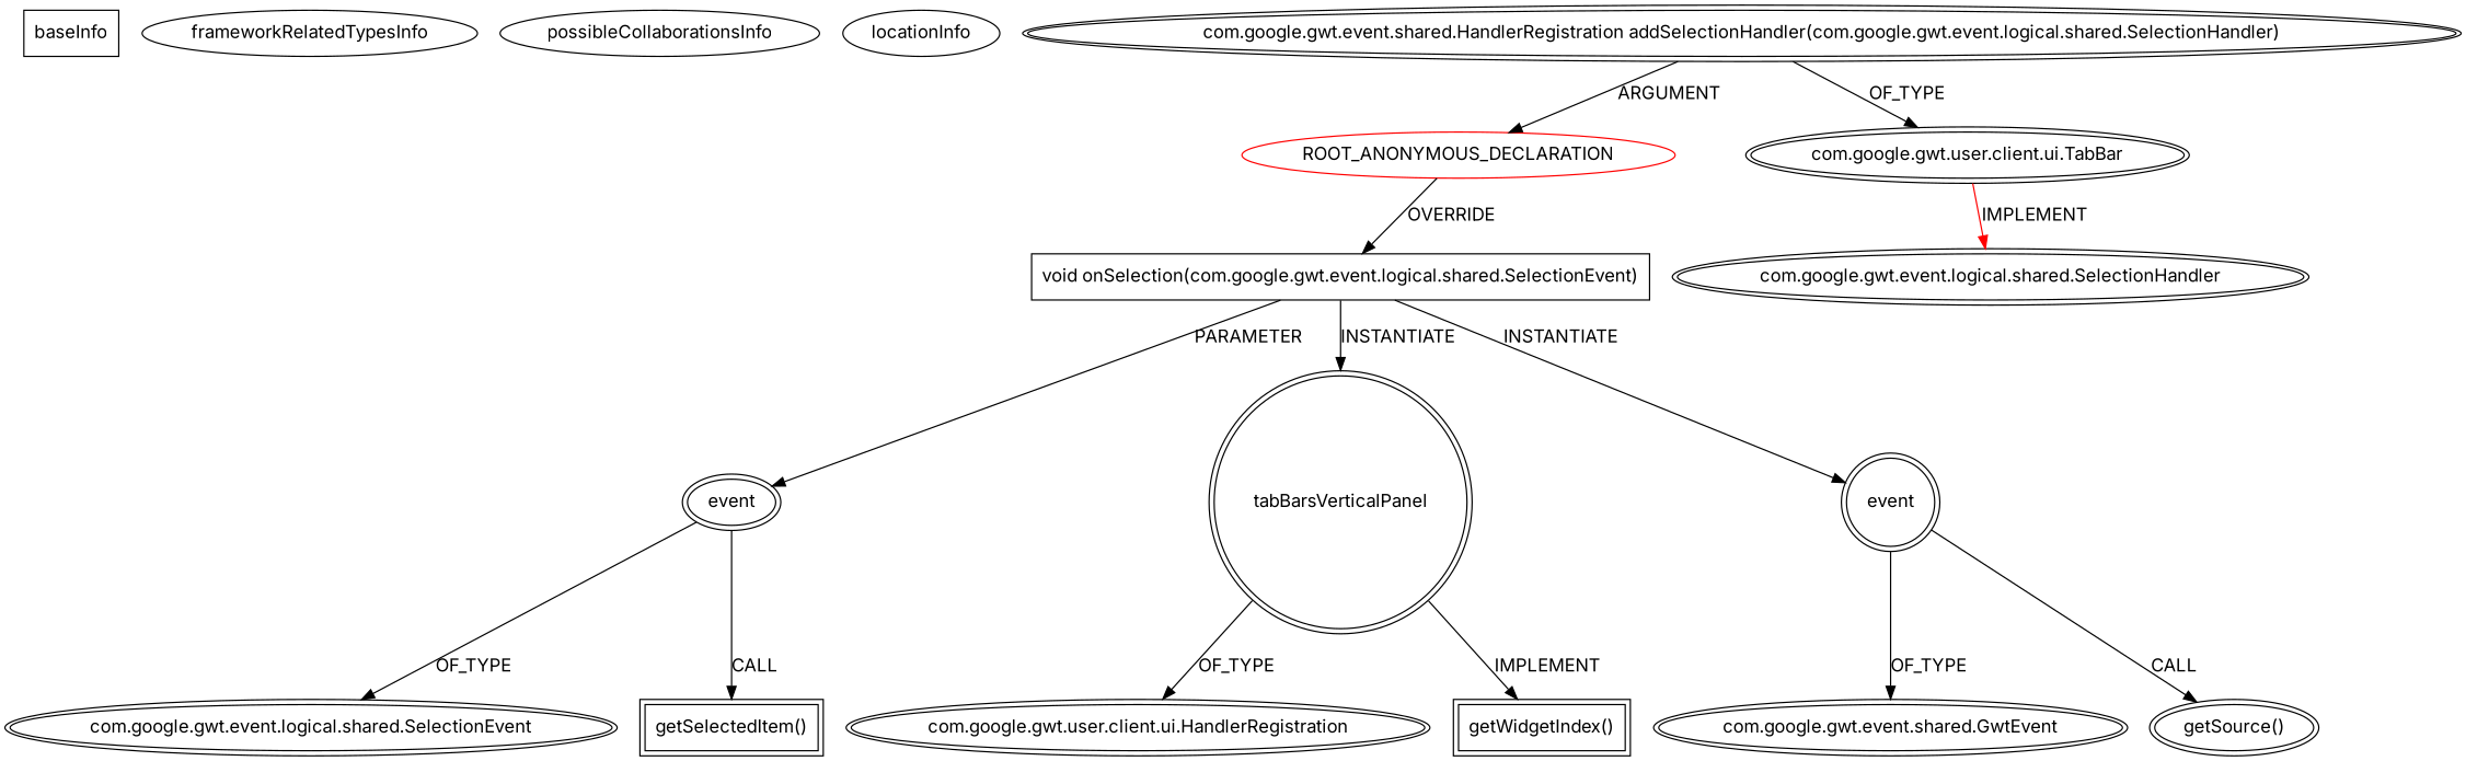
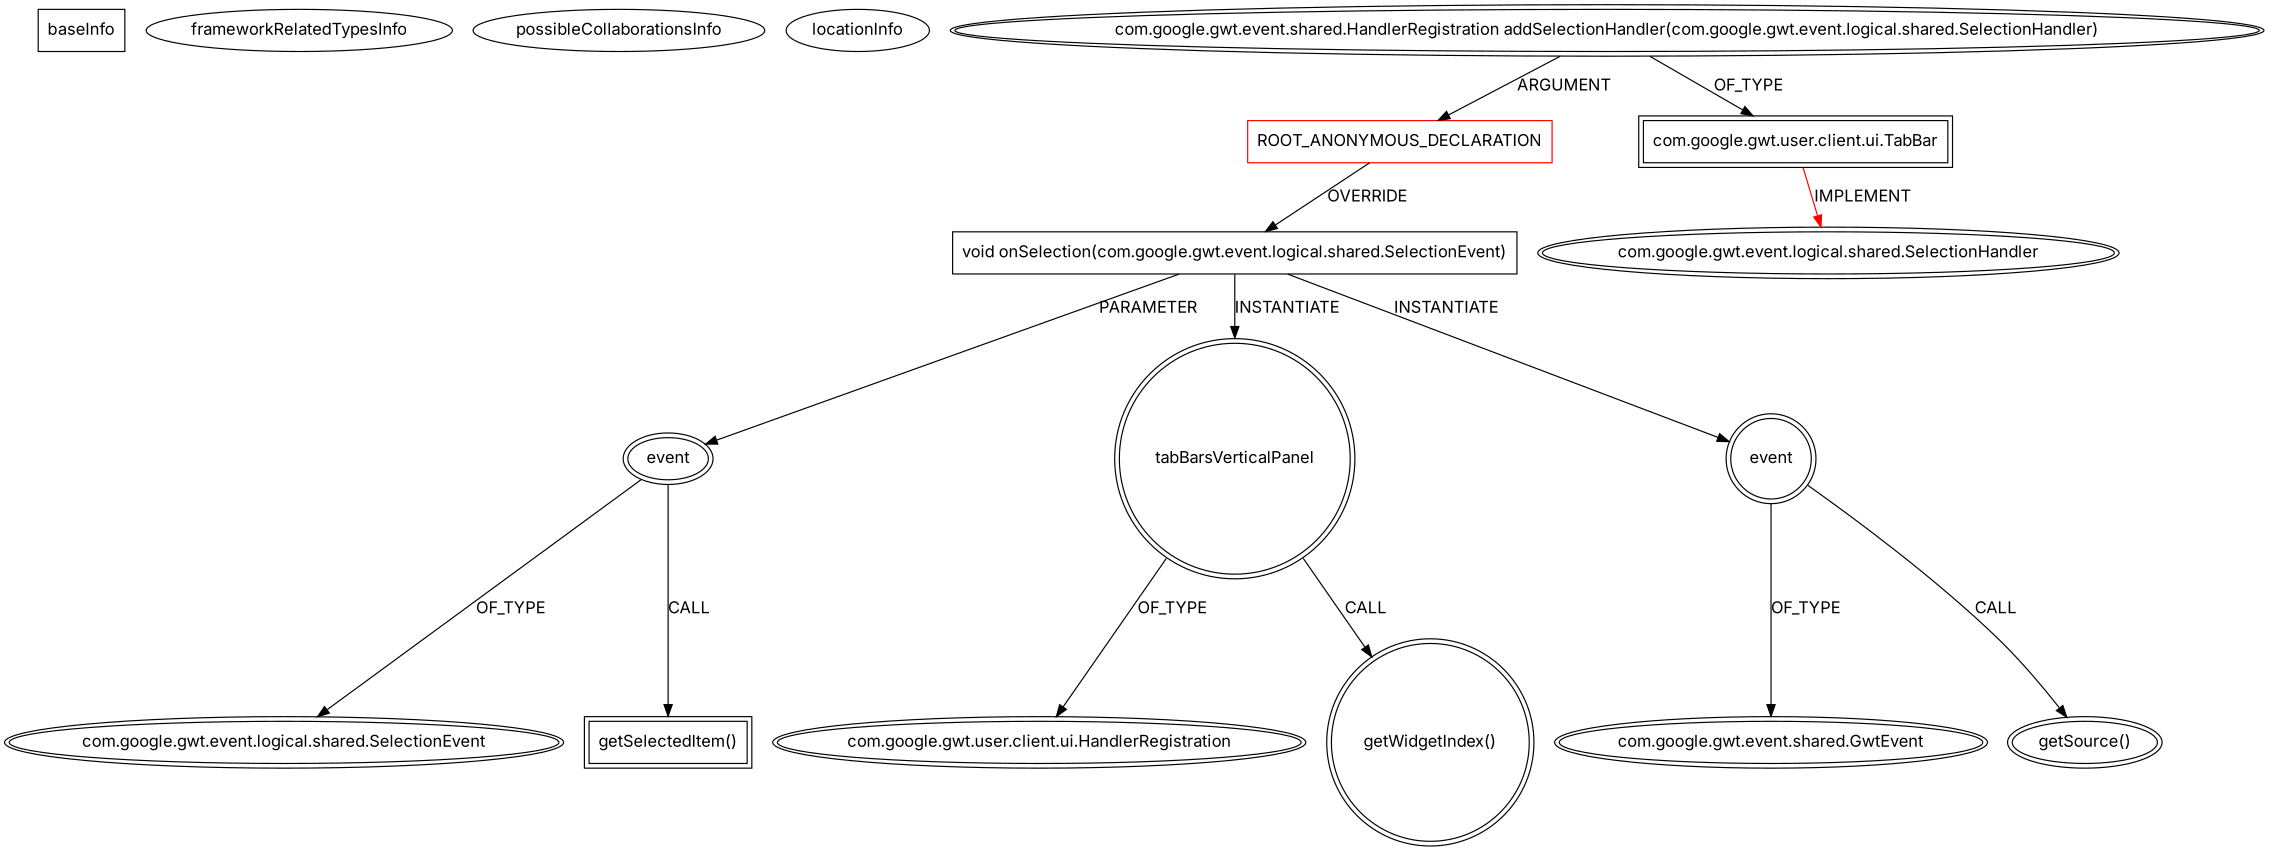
  digraph {
    fontname=Inter
    node [fontname=Inter isFrameworkType=true peripheries=2]
    edge [fontname=Inter]
    baseInfo [category=extension_graph graphId=3700 isAnonymous=true possibleRelation=false shape=box isFrameworkType="" peripheries=""]
    frameworkRelatedTypesInfo [0="com.google.gwt.event.logical.shared.SelectionHandler" isFrameworkType="" peripheries=""]
    possibleCollaborationsInfo [isFrameworkType="" peripheries=""]
    locationInfo [contextSignature="void addRow()" filePath="/mansiT-UiBinder/UiBinder-master/uibinder/src/com/mansi/client/board/MultiRowTabPanel.java" graphId=3700 projectName="mansiT-UiBinder" isFrameworkType="" peripheries=""]
-   n5 [color=red isFrameworkType=false label=ROOT_ANONYMOUS_DECLARATION vertexType=ROOT_ANONYMOUS_DECLARATION peripheries=""]
+   n5 [color=red isFrameworkType=false label=ROOT_ANONYMOUS_DECLARATION vertexType=ROOT_ANONYMOUS_DECLARATION shape=box peripheries=""]
    n6 [isFrameworkType=false label="void onSelection(com.google.gwt.event.logical.shared.SelectionEvent)" shape=box vertexType=OVERRIDING_METHOD_DECLARATION peripheries=""]
    n7 [label="com.google.gwt.event.logical.shared.SelectionHandler" vertexType=FRAMEWORK_INTERFACE_TYPE]
    n8 [label=event vertexType=PARAMETER_DECLARATION]
    n9 [label=tabBarsVerticalPanel shape=circle vertexType=VARIABLE_EXPRESION]
    n10 [label=event shape=circle vertexType=VARIABLE_EXPRESION]
    n11 [label="com.google.gwt.event.shared.HandlerRegistration addSelectionHandler(com.google.gwt.event.logical.shared.SelectionHandler)" vertexType=OUTSIDE_CALL]
-   n12 [label="com.google.gwt.user.client.ui.TabBar" vertexType=FRAMEWORK_CLASS_TYPE]
+   n12 [label="com.google.gwt.user.client.ui.TabBar" vertexType=FRAMEWORK_CLASS_TYPE shape=box]
    n13 [label="com.google.gwt.event.logical.shared.SelectionEvent" vertexType=FRAMEWORK_CLASS_TYPE]
    n14 [label="getSelectedItem()" shape=box vertexType=INSIDE_CALL]
    n15 [label="com.google.gwt.user.client.ui.HandlerRegistration" vertexType=FRAMEWORK_CLASS_TYPE]
-   n16 [label="getWidgetIndex()" shape=box vertexType=INSIDE_CALL]
+   n16 [label="getWidgetIndex()" shape=circle vertexType=INSIDE_CALL]
    n17 [label="com.google.gwt.event.shared.GwtEvent" vertexType=FRAMEWORK_CLASS_TYPE]
    n18 [label="getSource()" shape=ellipse vertexType=INSIDE_CALL]
    n5 -> n6 [label=OVERRIDE]
    n6 -> n8 [label=PARAMETER]
    n6 -> n9 [label=INSTANTIATE]
    n6 -> n10 [label=INSTANTIATE]
    n8 -> n13 [label=OF_TYPE]
    n8 -> n14 [label=CALL]
    n9 -> n15 [label=OF_TYPE]
-   n9 -> n16 [label=IMPLEMENT]
+   n9 -> n16 [label=CALL]
    n10 -> n17 [label=OF_TYPE]
    n10 -> n18 [label=CALL]
    n11 -> n5 [label=ARGUMENT]
    n11 -> n12 [label=OF_TYPE]
    n12 -> n7 [color=red label=IMPLEMENT]
  }
